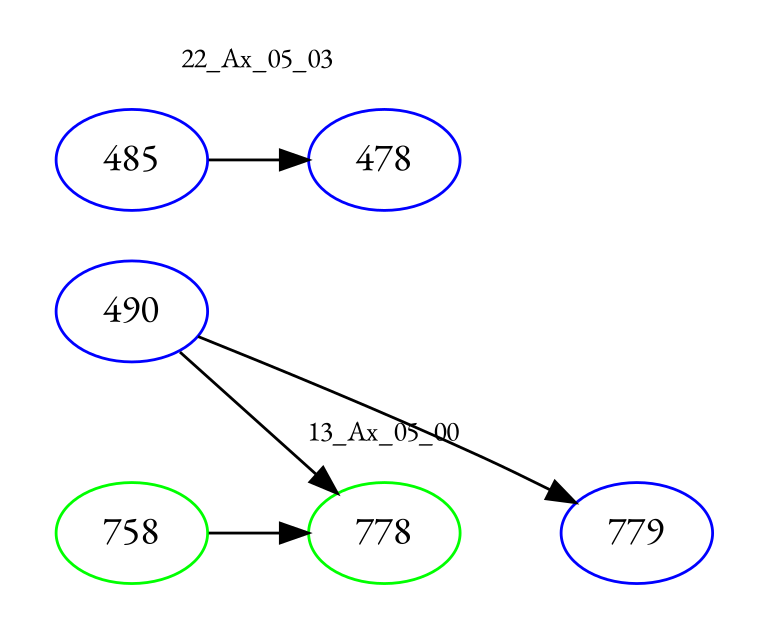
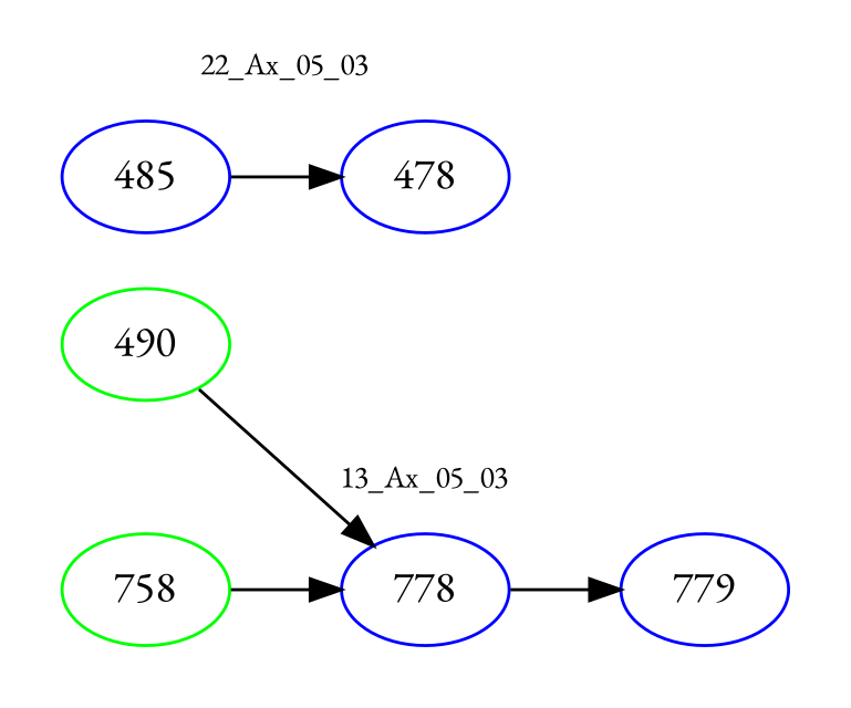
  digraph {
    fontname="EB Garamond"
    rankdir=LR
    node [color=blue fontname="EB Garamond"]
    edge [color=black fontname="EB Garamond"]
-   n1 [label=490]
+   n1 [color=green label=490]
    n2 [label=485]
    n3 [label=478]
    n4 [color=green label=758]
-   n5 [color=green label=778]
+   n5 [label=778]
    n6 [label=779]
    subgraph cluster_1 {
      color=white
      fontsize=10
      label="22_Ax_05_03"
      n1
      n2
      n3
    }
    subgraph cluster_2 {
      color=white
      fontsize=10
-     label="13_Ax_05_00"
+     label="13_Ax_05_03"
      n4
      n5
      n6
    }
    n1 -> n5
    n2 -> n3
    n4 -> n5
-   n1 -> n6
+   n5 -> n6
  }
